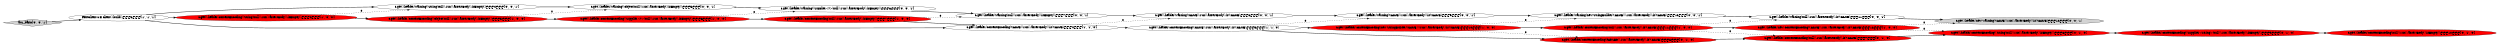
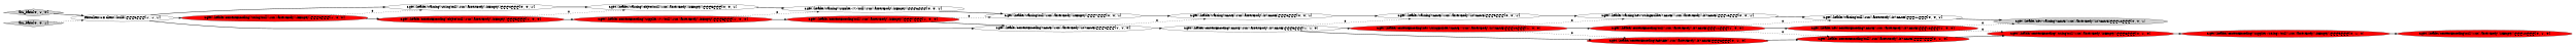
  digraph {
    rankdir=LR
    node [fillcolor=red shape=ellipse style=filled]
    edge [style=bold]
    n1 [fillcolor=white label="c.get().header(warning((Object)null)).run().assertBody().isEmpty()@@@5@@@['0', '0', '1']"]
    n2 [fillcolor=white label="c.get().header(warning((Supplier<?>)null)).run().assertBody().isEmpty()@@@6@@@['0', '0', '1']"]
    n3 [fillcolor=white label="c.get().header(warning(null)).run().assertBody().isEmpty()@@@7@@@['0', '0', '1']"]
    n4 [label="c.get().header(contentEncoding((String)null)).run().assertBody().isEmpty()@@@4@@@['1', '0', '0']"]
    n5 [fillcolor=white label="c.get().header(warning((String)null)).run().assertBody().isEmpty()@@@4@@@['0', '0', '1']"]
    n6 [label="c.get().header(contentEncoding((Object)null)).run().assertBody().isEmpty()@@@5@@@['1', '0', '0']"]
    n7 [label="c.get().header(contentEncoding((Supplier<?>)null)).run().assertBody().isEmpty()@@@6@@@['1', '0', '0']"]
    n8 [fillcolor=white label="c.get().header(warning(VALUE)).run().assertBody().is(VALUE)@@@8@@@['0', '0', '1']"]
    n9 [fillcolor=white label="c.get().header(warning(VALUE)).run().assertBody().is(VALUE)@@@9@@@['0', '0', '1']"]
+   n10 [fillcolor=lightgray label="a01_basic['0', '1', '0']" shape=diamond]
    n11 [fillcolor=white label="RestClient c = client().build()@@@3@@@['1', '1', '1']"]
    n12 [fillcolor=white label="c.get().header(contentEncoding(VALUE)).run().assertBody().is(VALUE)@@@4@@@['1', '1', '0']"]
    n13 [fillcolor=white label="c.get().header(warning(new StringBuilder(VALUE))).run().assertBody().is(VALUE)@@@10@@@['0', '0', '1']"]
    n14 [fillcolor=white label="c.get().header(warning(null)).run().assertBody().is(VALUE)@@@11@@@['0', '0', '1']"]
    n15 [label="c.get().header(contentEncoding(null)).run().assertBody().isEmpty()@@@7@@@['1', '0', '0']"]
    n16 [fillcolor=white label="c.get().header(contentEncoding(VALUE)).run().assertBody().is(VALUE)@@@5@@@['1', '1', '0']"]
    n17 [label="c.get().header(new ContentEncoding(VALUE)).run().assertBody().is(VALUE)@@@12@@@['1', '0', '0']"]
    n18 [fillcolor=lightgray label="c.get().header(new Warning(VALUE)).run().assertBody().is(VALUE)@@@12@@@['0', '0', '1']"]
    n19 [label="c.get().header(contentEncoding((String)null)).run().assertBody().isEmpty()@@@8@@@['0', '1', '0']"]
    n20 [label="c.get().header(contentEncoding((Supplier<String>)null)).run().assertBody().isEmpty()@@@9@@@['0', '1', '0']"]
    n21 [label="c.get().header(contentEncoding(null)).run().assertBody().isEmpty()@@@10@@@['0', '1', '0']"]
    n22 [fillcolor=lightgray label="a01_basic['0', '0', '1']" shape=diamond]
    n23 [label="c.get().header(contentEncoding(new StringBuilder(VALUE))).run().assertBody().is(VALUE)@@@10@@@['1', '0', '0']"]
    n24 [label="c.get().header(contentEncoding(PARSED)).run().assertBody().is(VALUE)@@@6@@@['0', '1', '0']"]
    n25 [label="c.get().header(contentEncoding(null)).run().assertBody().is(VALUE)@@@11@@@['1', '0', '0']"]
    n26 [label="c.get().header(contentEncoding(null)).run().assertBody().is(VALUE)@@@7@@@['0', '1', '0']"]
    n1 -> n2
    n2 -> n3
    n3 -> n8
    n4 -> n5 [label=0 style=dashed]
    n4 -> n6
    n5 -> n1
    n6 -> n1 [label=0 style=dashed]
    n6 -> n7
    n7 -> n2 [label=0 style=dashed]
    n7 -> n15
    n8 -> n9
    n9 -> n13
+   n10 -> n11
    n11 -> n4
    n11 -> n5
    n11 -> n12
    n12 -> n8 [label=0 style=dashed]
    n12 -> n16
    n13 -> n14
    n14 -> n18
    n15 -> n3 [label=0 style=dashed]
    n15 -> n12
    n16 -> n9 [label=0 style=dashed]
    n16 -> n23
    n16 -> n24
    n17 -> n18 [label=0 style=dashed]
    n17 -> n19 [label=0 style=dashed]
    n19 -> n20
    n20 -> n21
-   n22 -> n11
+   n22 -> n11 [style=dashed]
    n23 -> n13 [label=0 style=dashed]
    n23 -> n24 [label=0 style=dashed]
    n23 -> n25
    n24 -> n26
    n25 -> n14 [label=0 style=dashed]
    n25 -> n17
    n25 -> n26 [label=0 style=dashed]
    n26 -> n19
  }
